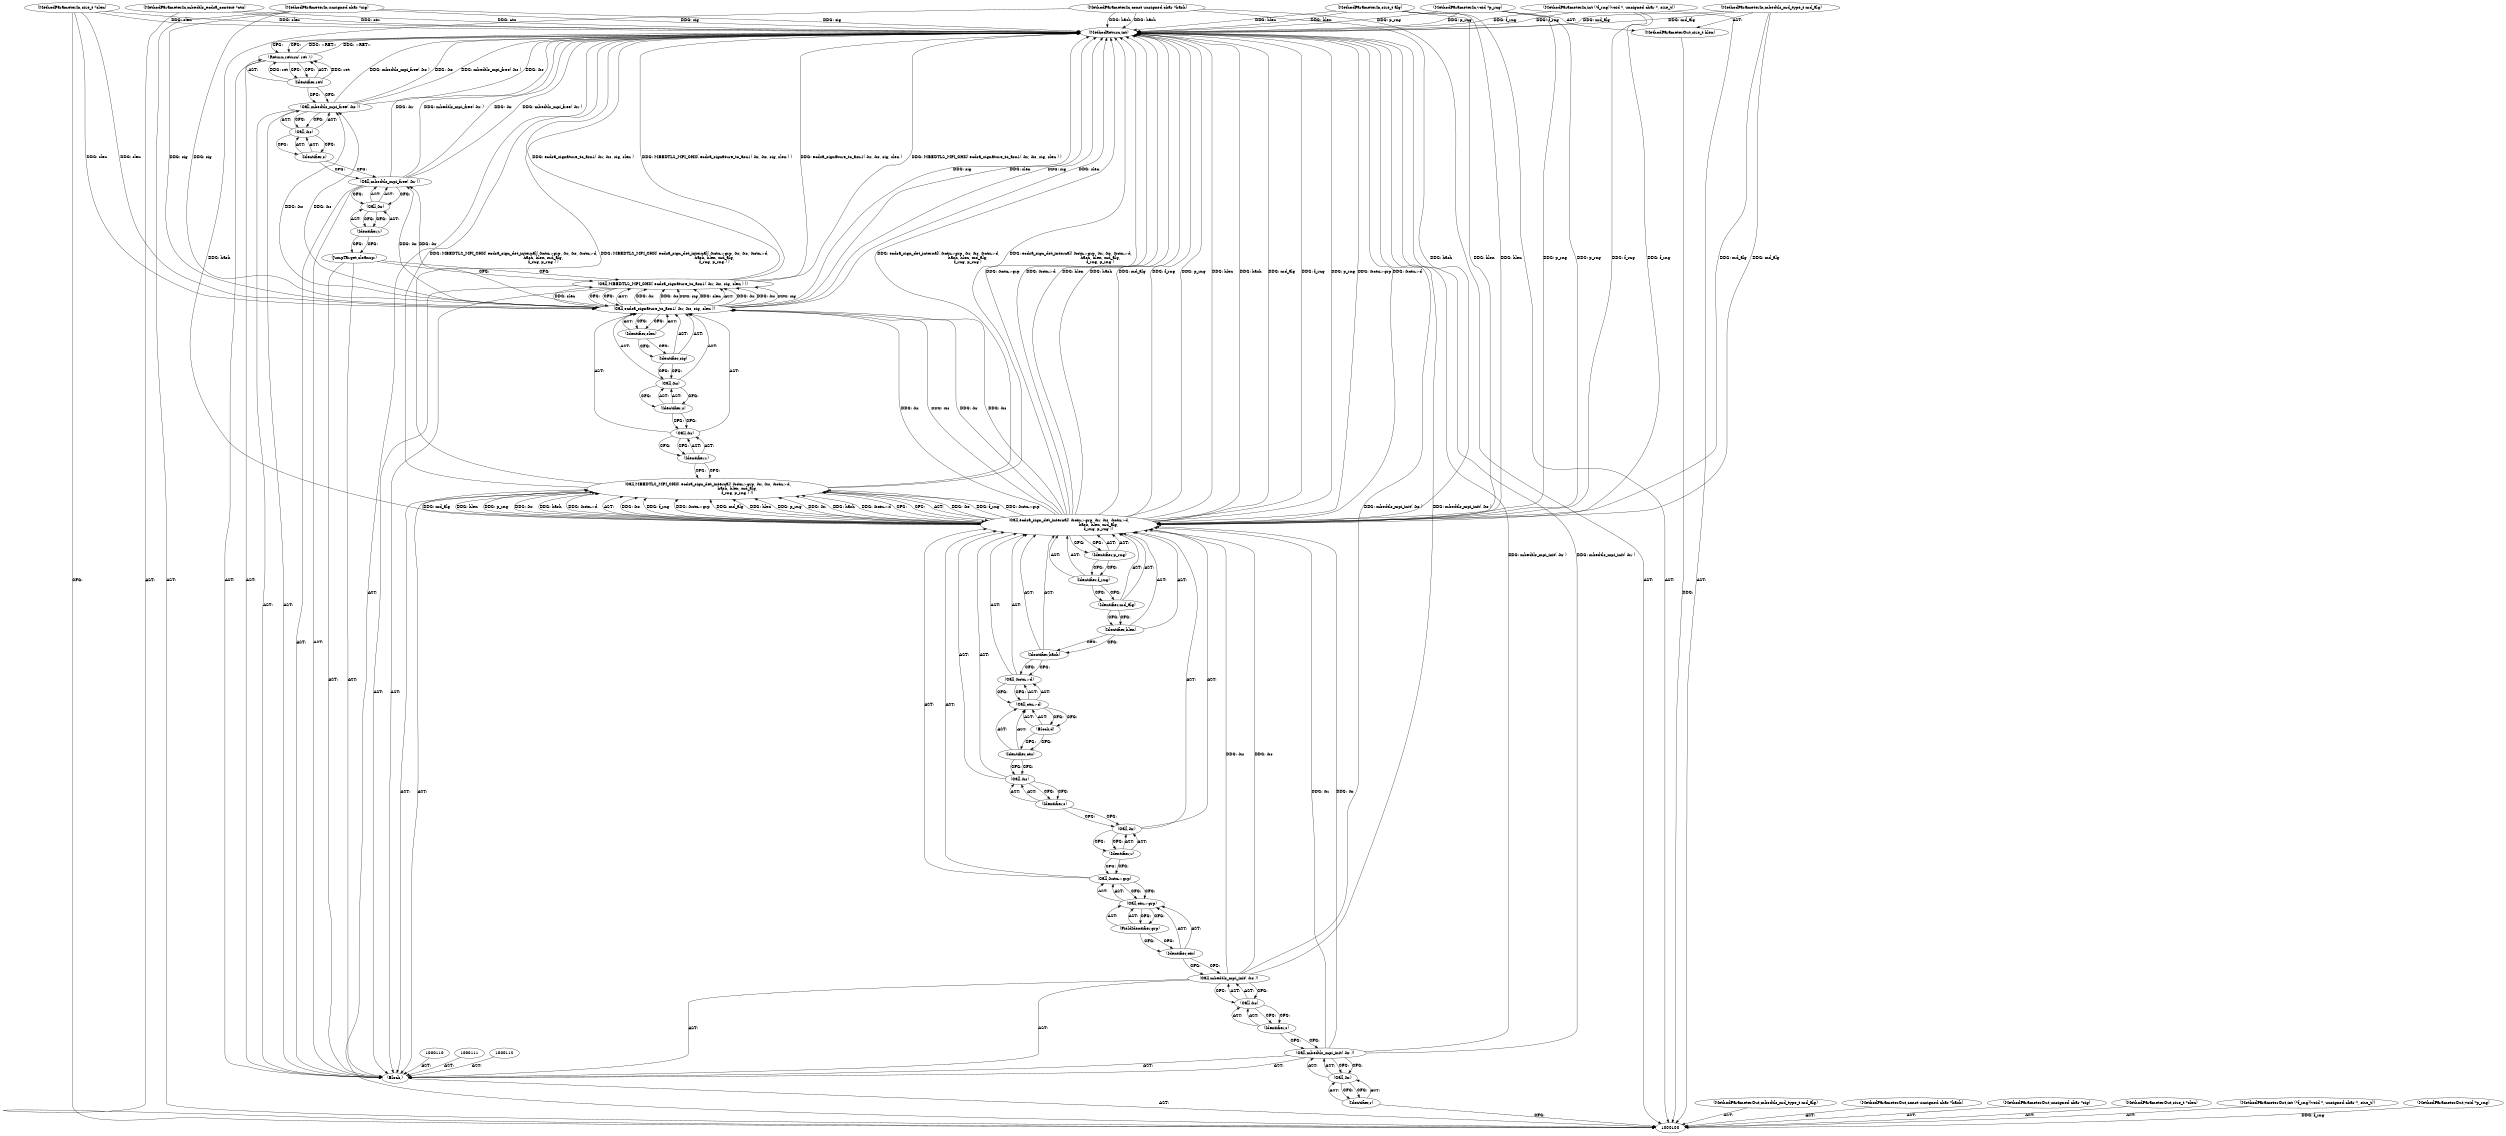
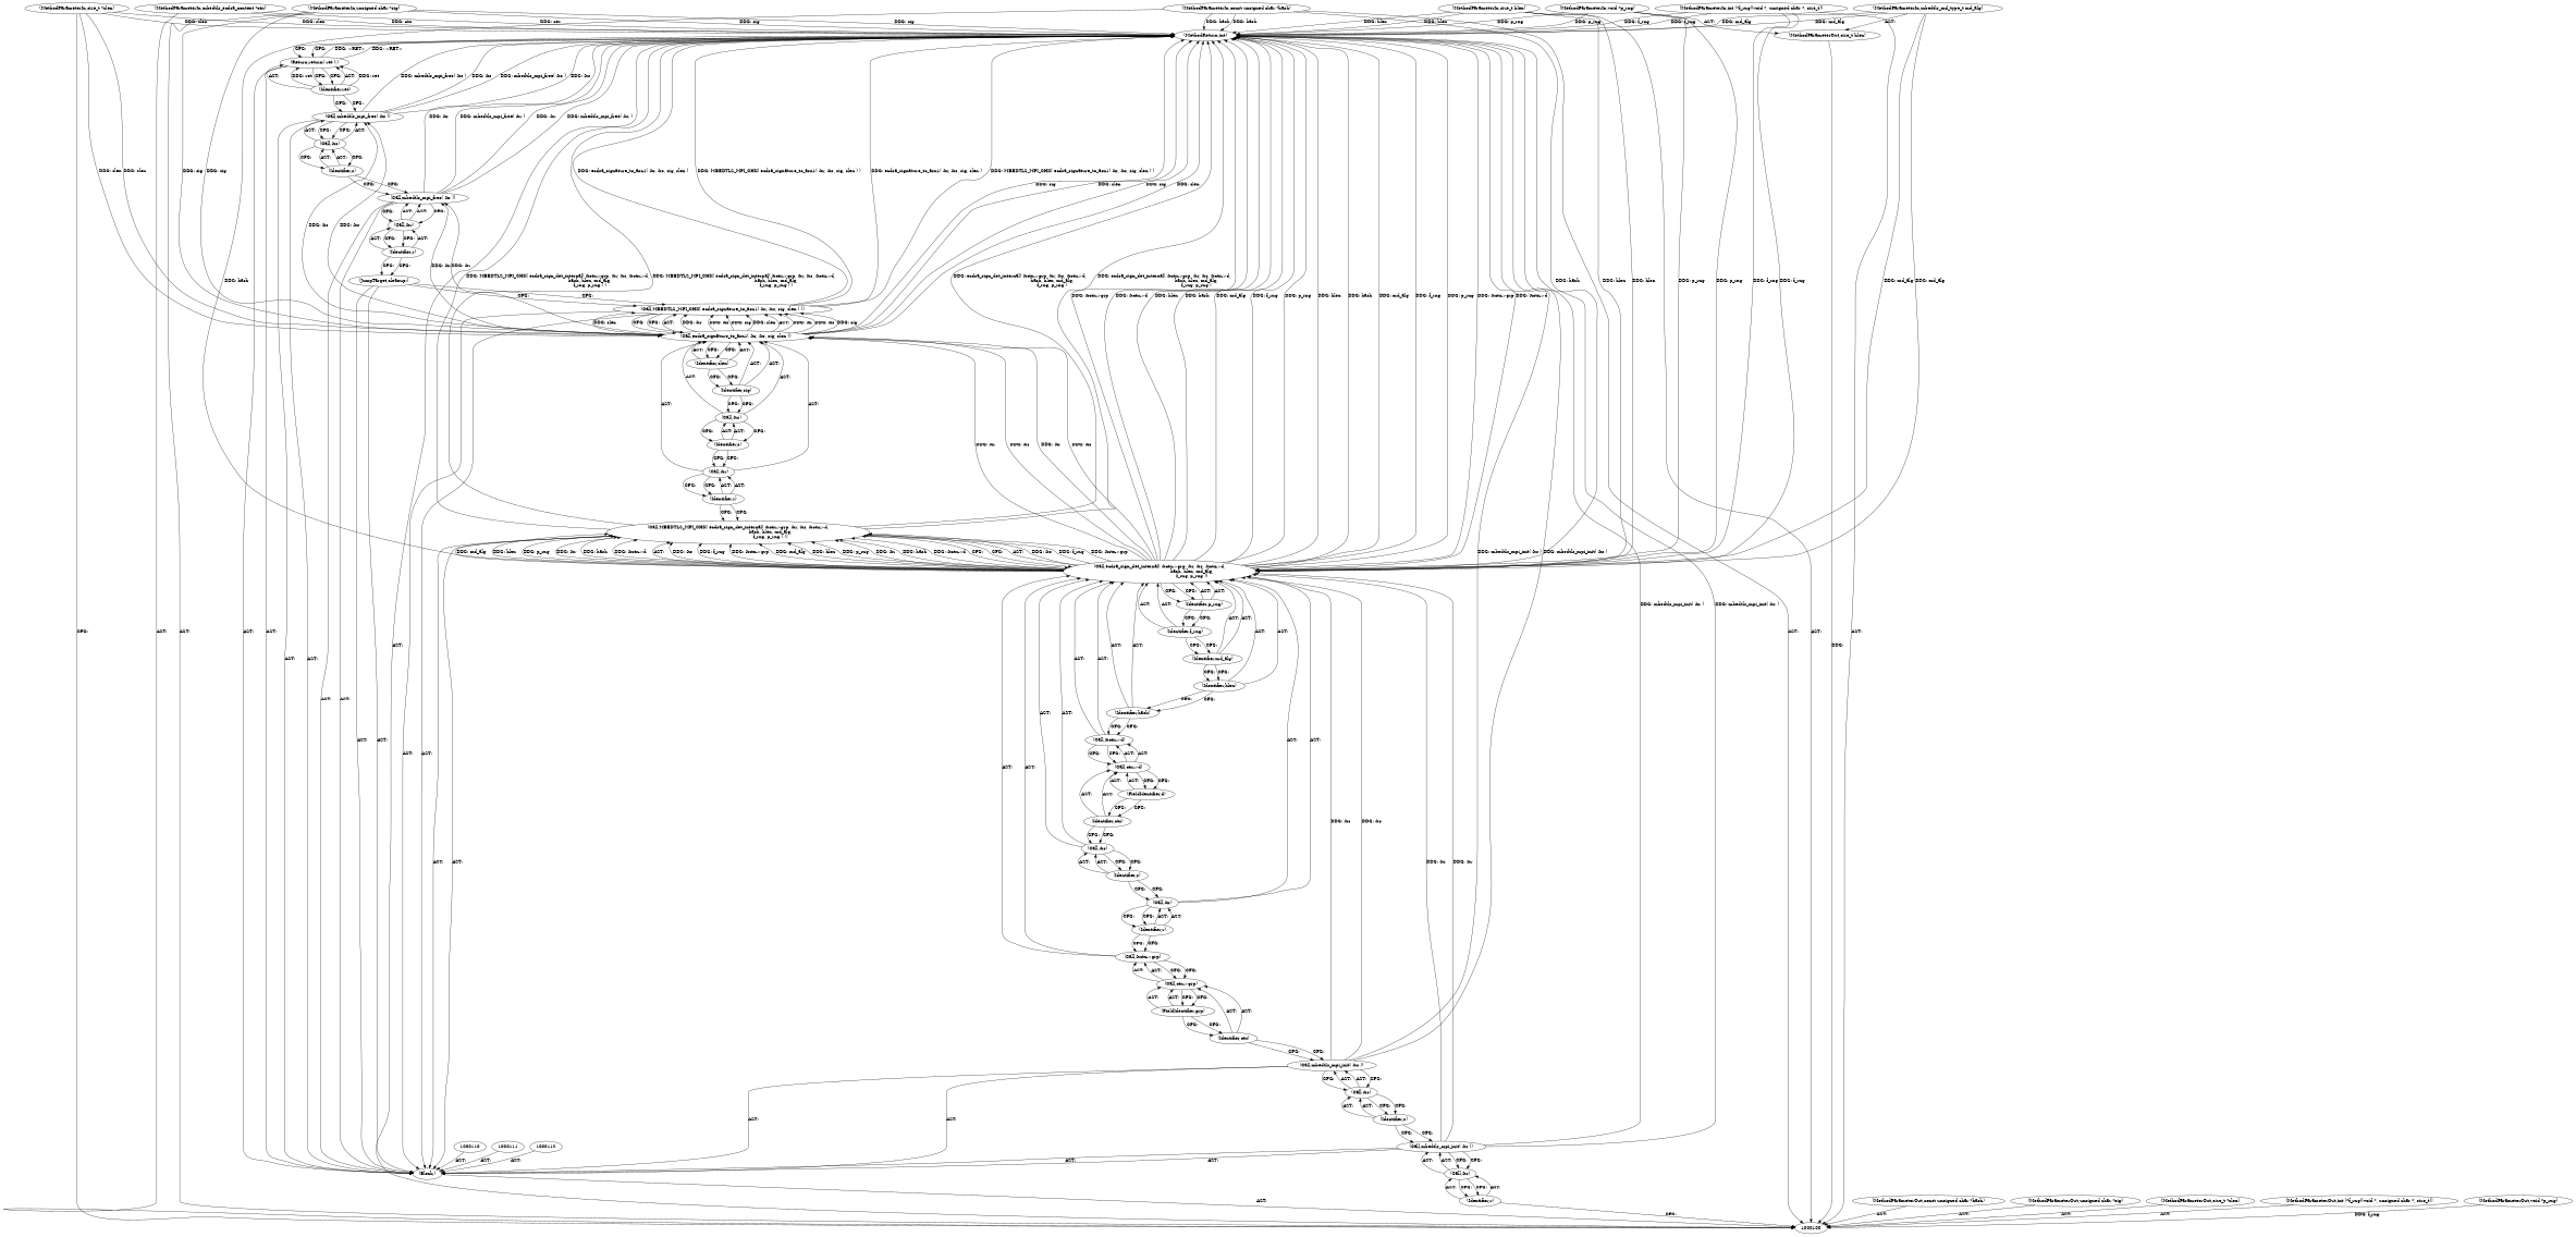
  digraph {
    n1 [label="(MethodReturn,int)"]
    n2 [label="(Return,return( ret );)"]
    1000100
    n4 [label="(Block,)"]
    n5 [label="(Identifier,ret)"]
    n6 [label="(MethodParameterIn,mbedtls_ecdsa_context *ctx)"]
    n7 [label="(MethodParameterIn,mbedtls_md_type_t md_alg)"]
    n8 [label="(Call,ecdsa_sign_det_internal( &ctx->grp, &r, &s, &ctx->d,\n                                              hash, hlen, md_alg,\n                                              f_rng, p_rng ))"]
    n9 [label="(MethodParameterOut,size_t hlen)"]
    n10 [label="(Call,MBEDTLS_MPI_CHK( ecdsa_sign_det_internal( &ctx->grp, &r, &s, &ctx->d,\n                                              hash, hlen, md_alg,\n                                              f_rng, p_rng ) ))"]
    n11 [label="(Identifier,p_rng)"]
    n12 [label="(Call,ecdsa_signature_to_asn1( &r, &s, sig, slen ))"]
-   n13 [label="(MethodParameterOut,mbedtls_md_type_t md_alg)"]
    n14 [label="(Call,&r)"]
    n15 [label="(Identifier,r)"]
    n16 [label="(Call,mbedtls_mpi_init( &r ))"]
    n17 [label="(Call,&s)"]
    n18 [label="(Identifier,s)"]
    n19 [label="(Call,mbedtls_mpi_init( &s ))"]
    n20 [label="(Identifier,f_rng)"]
    n21 [label="(Call,MBEDTLS_MPI_CHK( ecdsa_signature_to_asn1( &r, &s, sig, slen ) ))"]
    n22 [label="(Identifier,slen)"]
    n23 [label="(Call,mbedtls_mpi_free( &r ))"]
    n24 [label="(Call,mbedtls_mpi_free( &s ))"]
    n25 [label="(Call,&ctx->grp)"]
    n26 [label="(Call,ctx->grp)"]
    n27 [label="(FieldIdentifier,grp)"]
    n28 [label="(Identifier,ctx)"]
    n29 [label="(Call,&r)"]
    n30 [label="(Identifier,r)"]
    n31 [label="(Call,&s)"]
    n32 [label="(Identifier,s)"]
    n33 [label="(Call,&ctx->d)"]
    n34 [label="(Call,ctx->d)"]
-   n35 [label="(Block,d)"]
+   n35 [label="(FieldIdentifier,d)"]
    n36 [label="(Identifier,ctx)"]
    n37 [label="(Identifier,hash)"]
    n38 [label="(Identifier,hlen)"]
    n39 [label="(Identifier,md_alg)"]
    n40 [label="(MethodParameterIn,const unsigned char *hash)"]
    n41 [label="(MethodParameterOut,const unsigned char *hash)"]
-   n42 [label="(MethodParameterIn,size_t alg)"]
+   n42 [label="(MethodParameterIn,size_t hlen)"]
    n43 [label="(Identifier,sig)"]
    n44 [label="(Call,&r)"]
    n45 [label="(Call,&s)"]
    n46 [label="(Call,&r)"]
    n47 [label="(Identifier,r)"]
    n48 [label="(Call,&s)"]
    n49 [label="(Identifier,s)"]
    n50 [label="(JumpTarget,cleanup:)"]
    n51 [label="(Identifier,r)"]
    n52 [label="(Identifier,s)"]
    n53 [label="(MethodParameterIn,unsigned char *sig)"]
    n54 [label="(MethodParameterOut,unsigned char *sig)"]
    n55 [label="(MethodParameterIn,size_t *slen)"]
    n56 [label="(MethodParameterOut,size_t *slen)"]
    n57 [label="(MethodParameterIn,int (*f_rng)(void *, unsigned char *, size_t))"]
    n58 [label="(MethodParameterOut,int (*f_rng)(void *, unsigned char *, size_t))"]
    n59 [label="(MethodParameterIn,void *p_rng)"]
    n60 [label="(MethodParameterOut,void *p_rng)"]
    1000110
    1000111
    1000112
    n1 -> n2 [label="CFG: "]
    n1 -> n2 [label="CFG: "]
    n1 -> 1000100 [label="AST: "]
    n2 -> n1 [label="DDG: <RET>"]
    n2 -> n1 [label="DDG: <RET>"]
    n2 -> n4 [label="AST: "]
    n2 -> n4 [label="AST: "]
    n2 -> n5 [label="CFG: "]
    n2 -> n5 [label="CFG: "]
    n4 -> 1000100 [label="AST: "]
    n5 -> n2 [label="AST: "]
    n5 -> n2 [label="DDG: ret"]
    n5 -> n2 [label="AST: "]
    n5 -> n2 [label="DDG: ret"]
    n5 -> n24 [label="CFG: "]
    n5 -> n24 [label="CFG: "]
    n6 -> n1 [label="DDG: ctx"]
    n6 -> n1 [label="DDG: ctx"]
    n6 -> 1000100 [label="AST: "]
    n7 -> n1 [label="DDG: md_alg"]
    n7 -> n1 [label="DDG: md_alg"]
    n7 -> n8 [label="DDG: md_alg"]
    n7 -> n8 [label="DDG: md_alg"]
    n7 -> n9 [label="AST: "]
    n8 -> n1 [label="DDG: &ctx->grp"]
    n8 -> n1 [label="DDG: &ctx->d"]
    n8 -> n1 [label="DDG: hlen"]
    n8 -> n1 [label="DDG: hash"]
    n8 -> n1 [label="DDG: md_alg"]
    n8 -> n1 [label="DDG: f_rng"]
    n8 -> n1 [label="DDG: p_rng"]
    n8 -> n1 [label="DDG: &ctx->grp"]
    n8 -> n1 [label="DDG: &ctx->d"]
    n8 -> n1 [label="DDG: hlen"]
    n8 -> n1 [label="DDG: hash"]
    n8 -> n1 [label="DDG: md_alg"]
    n8 -> n1 [label="DDG: f_rng"]
    n8 -> n1 [label="DDG: p_rng"]
    n8 -> n10 [label="AST: "]
    n8 -> n10 [label="DDG: &s"]
    n8 -> n10 [label="DDG: f_rng"]
    n8 -> n10 [label="DDG: &ctx->grp"]
    n8 -> n10 [label="DDG: md_alg"]
    n8 -> n10 [label="DDG: hlen"]
    n8 -> n10 [label="DDG: p_rng"]
    n8 -> n10 [label="DDG: &r"]
    n8 -> n10 [label="DDG: hash"]
    n8 -> n10 [label="DDG: &ctx->d"]
    n8 -> n10 [label="AST: "]
    n8 -> n10 [label="DDG: &s"]
    n8 -> n10 [label="DDG: f_rng"]
    n8 -> n10 [label="DDG: &ctx->grp"]
    n8 -> n10 [label="DDG: md_alg"]
    n8 -> n10 [label="DDG: hlen"]
    n8 -> n10 [label="DDG: p_rng"]
    n8 -> n10 [label="DDG: &r"]
    n8 -> n10 [label="DDG: hash"]
    n8 -> n10 [label="DDG: &ctx->d"]
    n8 -> n11 [label="CFG: "]
    n8 -> n11 [label="CFG: "]
    n8 -> n12 [label="DDG: &r"]
    n8 -> n12 [label="DDG: &s"]
    n8 -> n12 [label="DDG: &r"]
    n8 -> n12 [label="DDG: &s"]
    n9 -> 1000100 [label="DDG: "]
    n10 -> n1 [label="DDG: MBEDTLS_MPI_CHK( ecdsa_sign_det_internal( &ctx->grp, &r, &s, &ctx->d,\n                                              hash, hlen, md_alg,\n                                              f_rng, p_rng ) )"]
    n10 -> n1 [label="DDG: ecdsa_sign_det_internal( &ctx->grp, &r, &s, &ctx->d,\n                                              hash, hlen, md_alg,\n                                              f_rng, p_rng )"]
    n10 -> n1 [label="DDG: MBEDTLS_MPI_CHK( ecdsa_sign_det_internal( &ctx->grp, &r, &s, &ctx->d,\n                                              hash, hlen, md_alg,\n                                              f_rng, p_rng ) )"]
    n10 -> n1 [label="DDG: ecdsa_sign_det_internal( &ctx->grp, &r, &s, &ctx->d,\n                                              hash, hlen, md_alg,\n                                              f_rng, p_rng )"]
    n10 -> n4 [label="AST: "]
    n10 -> n4 [label="AST: "]
    n10 -> n8 [label="CFG: "]
    n10 -> n8 [label="CFG: "]
    n11 -> n8 [label="AST: "]
    n11 -> n8 [label="AST: "]
    n11 -> n20 [label="CFG: "]
    n11 -> n20 [label="CFG: "]
    n12 -> n1 [label="DDG: sig"]
    n12 -> n1 [label="DDG: slen"]
    n12 -> n1 [label="DDG: sig"]
    n12 -> n1 [label="DDG: slen"]
    n12 -> n21 [label="AST: "]
    n12 -> n21 [label="DDG: &r"]
    n12 -> n21 [label="DDG: &s"]
    n12 -> n21 [label="DDG: sig"]
    n12 -> n21 [label="DDG: slen"]
    n12 -> n21 [label="AST: "]
    n12 -> n21 [label="DDG: &r"]
    n12 -> n21 [label="DDG: &s"]
    n12 -> n21 [label="DDG: sig"]
    n12 -> n21 [label="DDG: slen"]
    n12 -> n22 [label="CFG: "]
    n12 -> n22 [label="CFG: "]
    n12 -> n23 [label="DDG: &r"]
    n12 -> n23 [label="DDG: &r"]
    n12 -> n24 [label="DDG: &s"]
    n12 -> n24 [label="DDG: &s"]
-   n13 -> 1000100 [label="AST: "]
    n14 -> n15 [label="CFG: "]
    n14 -> n15 [label="CFG: "]
    n14 -> n16 [label="AST: "]
    n14 -> n16 [label="AST: "]
    n15 -> 1000100 [label="CFG: "]
    n15 -> n14 [label="AST: "]
    n15 -> n14 [label="AST: "]
    n16 -> n1 [label="DDG: mbedtls_mpi_init( &r )"]
    n16 -> n1 [label="DDG: mbedtls_mpi_init( &r )"]
    n16 -> n4 [label="AST: "]
    n16 -> n4 [label="AST: "]
    n16 -> n8 [label="DDG: &r"]
    n16 -> n8 [label="DDG: &r"]
    n16 -> n14 [label="CFG: "]
    n16 -> n14 [label="CFG: "]
    n17 -> n18 [label="CFG: "]
    n17 -> n18 [label="CFG: "]
    n17 -> n19 [label="AST: "]
    n17 -> n19 [label="AST: "]
    n18 -> n16 [label="CFG: "]
    n18 -> n16 [label="CFG: "]
    n18 -> n17 [label="AST: "]
    n18 -> n17 [label="AST: "]
    n19 -> n1 [label="DDG: mbedtls_mpi_init( &s )"]
    n19 -> n1 [label="DDG: mbedtls_mpi_init( &s )"]
    n19 -> n4 [label="AST: "]
    n19 -> n4 [label="AST: "]
    n19 -> n8 [label="DDG: &s"]
    n19 -> n8 [label="DDG: &s"]
    n19 -> n17 [label="CFG: "]
    n19 -> n17 [label="CFG: "]
    n20 -> n8 [label="AST: "]
    n20 -> n8 [label="AST: "]
    n20 -> n39 [label="CFG: "]
    n20 -> n39 [label="CFG: "]
    n21 -> n1 [label="DDG: ecdsa_signature_to_asn1( &r, &s, sig, slen )"]
    n21 -> n1 [label="DDG: MBEDTLS_MPI_CHK( ecdsa_signature_to_asn1( &r, &s, sig, slen ) )"]
    n21 -> n1 [label="DDG: ecdsa_signature_to_asn1( &r, &s, sig, slen )"]
    n21 -> n1 [label="DDG: MBEDTLS_MPI_CHK( ecdsa_signature_to_asn1( &r, &s, sig, slen ) )"]
    n21 -> n4 [label="AST: "]
    n21 -> n4 [label="AST: "]
    n21 -> n12 [label="CFG: "]
    n21 -> n12 [label="CFG: "]
    n22 -> n12 [label="AST: "]
    n22 -> n12 [label="AST: "]
    n22 -> n43 [label="CFG: "]
    n22 -> n43 [label="CFG: "]
    n23 -> n1 [label="DDG: &r"]
    n23 -> n1 [label="DDG: mbedtls_mpi_free( &r )"]
    n23 -> n1 [label="DDG: &r"]
    n23 -> n1 [label="DDG: mbedtls_mpi_free( &r )"]
    n23 -> n4 [label="AST: "]
    n23 -> n4 [label="AST: "]
    n23 -> n44 [label="CFG: "]
    n23 -> n44 [label="CFG: "]
    n24 -> n1 [label="DDG: mbedtls_mpi_free( &s )"]
    n24 -> n1 [label="DDG: &s"]
    n24 -> n1 [label="DDG: mbedtls_mpi_free( &s )"]
    n24 -> n1 [label="DDG: &s"]
    n24 -> n4 [label="AST: "]
    n24 -> n4 [label="AST: "]
    n24 -> n45 [label="CFG: "]
    n24 -> n45 [label="CFG: "]
    n25 -> n8 [label="AST: "]
    n25 -> n8 [label="AST: "]
    n25 -> n26 [label="CFG: "]
    n25 -> n26 [label="CFG: "]
    n26 -> n25 [label="AST: "]
    n26 -> n25 [label="AST: "]
    n26 -> n27 [label="CFG: "]
    n26 -> n27 [label="CFG: "]
    n27 -> n26 [label="AST: "]
    n27 -> n26 [label="AST: "]
    n27 -> n28 [label="CFG: "]
    n27 -> n28 [label="CFG: "]
    n28 -> n19 [label="CFG: "]
    n28 -> n19 [label="CFG: "]
    n28 -> n26 [label="AST: "]
    n28 -> n26 [label="AST: "]
    n29 -> n8 [label="AST: "]
    n29 -> n8 [label="AST: "]
    n29 -> n30 [label="CFG: "]
    n29 -> n30 [label="CFG: "]
    n30 -> n25 [label="CFG: "]
    n30 -> n25 [label="CFG: "]
    n30 -> n29 [label="AST: "]
    n30 -> n29 [label="AST: "]
    n31 -> n8 [label="AST: "]
    n31 -> n8 [label="AST: "]
    n31 -> n32 [label="CFG: "]
    n31 -> n32 [label="CFG: "]
    n32 -> n29 [label="CFG: "]
    n32 -> n29 [label="CFG: "]
    n32 -> n31 [label="AST: "]
    n32 -> n31 [label="AST: "]
    n33 -> n8 [label="AST: "]
    n33 -> n8 [label="AST: "]
    n33 -> n34 [label="CFG: "]
    n33 -> n34 [label="CFG: "]
    n34 -> n33 [label="AST: "]
    n34 -> n33 [label="AST: "]
    n34 -> n35 [label="CFG: "]
    n34 -> n35 [label="CFG: "]
    n35 -> n34 [label="AST: "]
    n35 -> n34 [label="AST: "]
    n35 -> n36 [label="CFG: "]
    n35 -> n36 [label="CFG: "]
    n36 -> n31 [label="CFG: "]
    n36 -> n31 [label="CFG: "]
    n36 -> n34 [label="AST: "]
    n36 -> n34 [label="AST: "]
    n37 -> n8 [label="AST: "]
    n37 -> n8 [label="AST: "]
    n37 -> n33 [label="CFG: "]
    n37 -> n33 [label="CFG: "]
    n38 -> n8 [label="AST: "]
    n38 -> n8 [label="AST: "]
    n38 -> n37 [label="CFG: "]
    n38 -> n37 [label="CFG: "]
    n39 -> n8 [label="AST: "]
    n39 -> n8 [label="AST: "]
    n39 -> n38 [label="CFG: "]
    n39 -> n38 [label="CFG: "]
    n40 -> n1 [label="DDG: hash"]
    n40 -> n1 [label="DDG: hash"]
    n40 -> 1000100 [label="AST: "]
    n40 -> n8 [label="DDG: hash"]
    n40 -> n8 [label="DDG: hash"]
    n41 -> 1000100 [label="AST: "]
    n42 -> n1 [label="DDG: hlen"]
    n42 -> n1 [label="DDG: hlen"]
    n42 -> 1000100 [label="AST: "]
    n42 -> n8 [label="DDG: hlen"]
    n42 -> n8 [label="DDG: hlen"]
    n43 -> n12 [label="AST: "]
    n43 -> n12 [label="AST: "]
    n43 -> n48 [label="CFG: "]
    n43 -> n48 [label="CFG: "]
    n44 -> n23 [label="AST: "]
    n44 -> n23 [label="AST: "]
    n44 -> n51 [label="CFG: "]
    n44 -> n51 [label="CFG: "]
    n45 -> n24 [label="AST: "]
    n45 -> n24 [label="AST: "]
    n45 -> n52 [label="CFG: "]
    n45 -> n52 [label="CFG: "]
    n46 -> n12 [label="AST: "]
    n46 -> n12 [label="AST: "]
    n46 -> n47 [label="CFG: "]
    n46 -> n47 [label="CFG: "]
    n47 -> n10 [label="CFG: "]
    n47 -> n10 [label="CFG: "]
    n47 -> n46 [label="AST: "]
    n47 -> n46 [label="AST: "]
    n48 -> n12 [label="AST: "]
    n48 -> n12 [label="AST: "]
    n48 -> n49 [label="CFG: "]
    n48 -> n49 [label="CFG: "]
    n49 -> n46 [label="CFG: "]
    n49 -> n46 [label="CFG: "]
    n49 -> n48 [label="AST: "]
    n49 -> n48 [label="AST: "]
    n50 -> n4 [label="AST: "]
    n50 -> n4 [label="AST: "]
    n50 -> n21 [label="CFG: "]
    n50 -> n21 [label="CFG: "]
    n51 -> n44 [label="AST: "]
    n51 -> n44 [label="AST: "]
    n51 -> n50 [label="CFG: "]
    n51 -> n50 [label="CFG: "]
    n52 -> n23 [label="CFG: "]
    n52 -> n23 [label="CFG: "]
    n52 -> n45 [label="AST: "]
    n52 -> n45 [label="AST: "]
    n53 -> n1 [label="DDG: sig"]
    n53 -> n1 [label="DDG: sig"]
    n53 -> 1000100 [label="AST: "]
    n53 -> n12 [label="DDG: sig"]
    n53 -> n12 [label="DDG: sig"]
    n54 -> 1000100 [label="AST: "]
    n55 -> n1 [label="DDG: slen"]
    n55 -> n1 [label="DDG: slen"]
    n55 -> 1000100 [label="CFG: "]
    n55 -> n12 [label="DDG: slen"]
    n55 -> n12 [label="DDG: slen"]
    n56 -> 1000100 [label="AST: "]
    n57 -> n1 [label="DDG: f_rng"]
    n57 -> n1 [label="DDG: f_rng"]
    n57 -> 1000100 [label="AST: "]
    n57 -> n8 [label="DDG: f_rng"]
    n57 -> n8 [label="DDG: f_rng"]
    n58 -> 1000100 [label="AST: "]
    n59 -> n1 [label="DDG: p_rng"]
    n59 -> n1 [label="DDG: p_rng"]
    n59 -> n8 [label="DDG: p_rng"]
    n59 -> n8 [label="DDG: p_rng"]
    n59 -> n9 [label="AST: "]
    n60 -> 1000100 [label="DDG: f_rng"]
    1000110 -> n4 [label="AST: "]
    1000111 -> n4 [label="AST: "]
    1000112 -> n4 [label="AST: "]
  }
